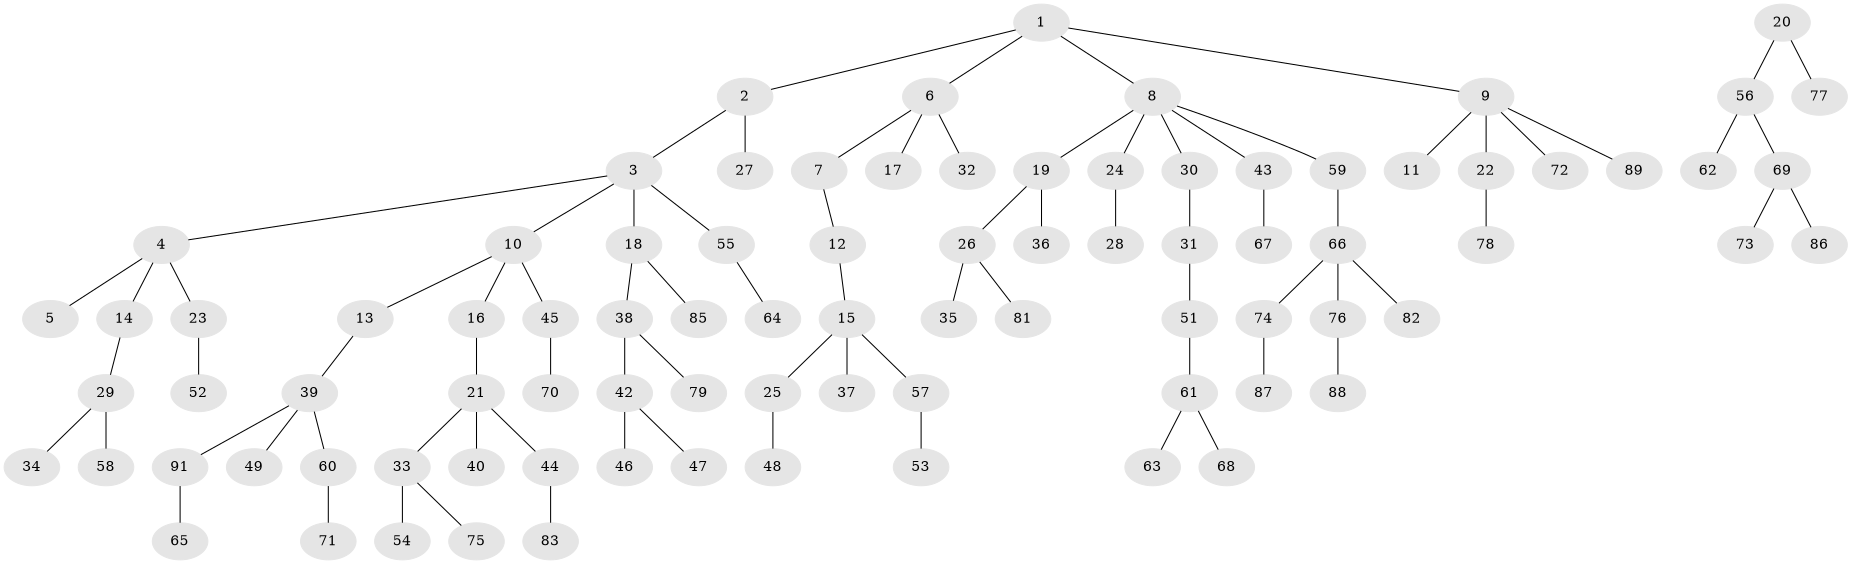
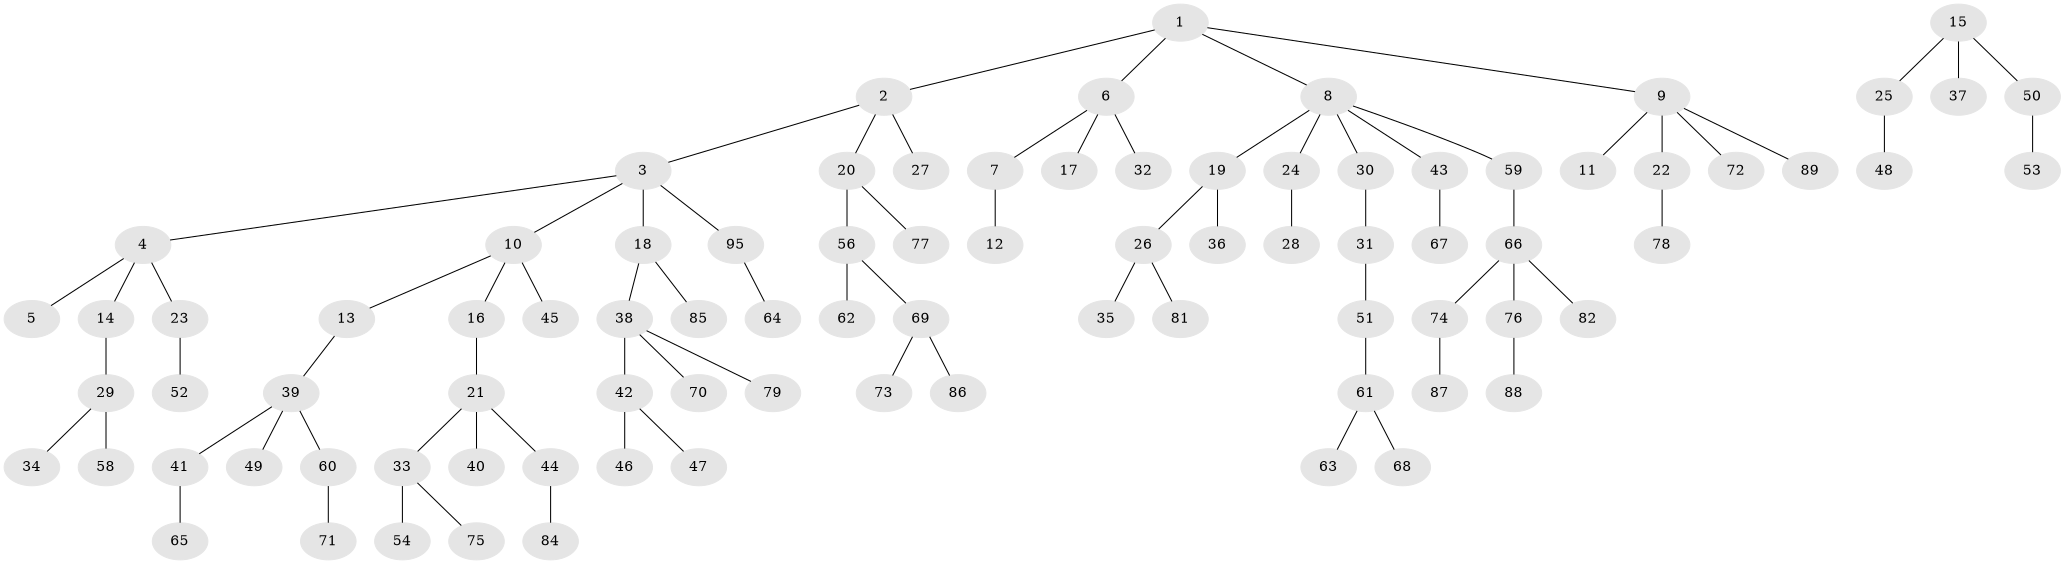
  graph {
    node [color=gray90 style=filled]
    edge [weight=1.0]
    1
    2
    6
    8
    9
    3
    20
    27
    7
    17
    32
    19
    24
    30
    43
    59
    11
    22
    72
    n20 [label=89]
    4
    10
    18
-   55
+   55 [label=95]
    56
    77
    5
    14
    23
    13
    16
    45
    38
    85
    64
    29
    52
    12
    15
    26
    36
    28
    31
    67
    66
    78
    39
    21
    25
    37
-   50 [label=57]
-   41 [label=91]
+   50
+   41
    49
    60
    34
    58
    48
    53
    33
    40
    44
    42
    70
    79
    35
    81
    62
    69
    54
    75
-   83
+   83 [label=84]
    51
    61
    46
    47
    65
    71
    63
    68
    73
    86
    74
    76
    82
    87
    n86 [label=88]
    1 -- 2
    1 -- 6
    1 -- 8
    1 -- 9
    2 -- 3
+   2 -- 20
    2 -- 27
    6 -- 7
    6 -- 17
    6 -- 32
    8 -- 19
    8 -- 24
    8 -- 30
    8 -- 43
    8 -- 59
    9 -- 11
    9 -- 22
    9 -- 72
    9 -- n20
    3 -- 4
    3 -- 10
    3 -- 18
    3 -- 55
    20 -- 56
    20 -- 77
    7 -- 12
    19 -- 26
    19 -- 36
    24 -- 28
    30 -- 31
    43 -- 67
    59 -- 66
    22 -- 78
    4 -- 5
    4 -- 14
    4 -- 23
    10 -- 13
    10 -- 16
    10 -- 45
    18 -- 38
    18 -- 85
    55 -- 64
    56 -- 62
    56 -- 69
    14 -- 29
    23 -- 52
    13 -- 39
    16 -- 21
    38 -- 42
-   45 -- 70
+   38 -- 70
    38 -- 79
    29 -- 34
    29 -- 58
-   12 -- 15
    15 -- 25
    15 -- 37
    15 -- 50
    26 -- 35
    26 -- 81
    31 -- 51
    66 -- 74
    66 -- 76
    66 -- 82
    39 -- 41
    39 -- 49
    39 -- 60
    21 -- 33
    21 -- 40
    21 -- 44
    25 -- 48
    50 -- 53
    41 -- 65
    60 -- 71
    33 -- 54
    33 -- 75
    44 -- 83
    42 -- 46
    42 -- 47
    69 -- 73
    69 -- 86
    51 -- 61
    61 -- 63
    61 -- 68
    74 -- 87
    76 -- n86
  }
